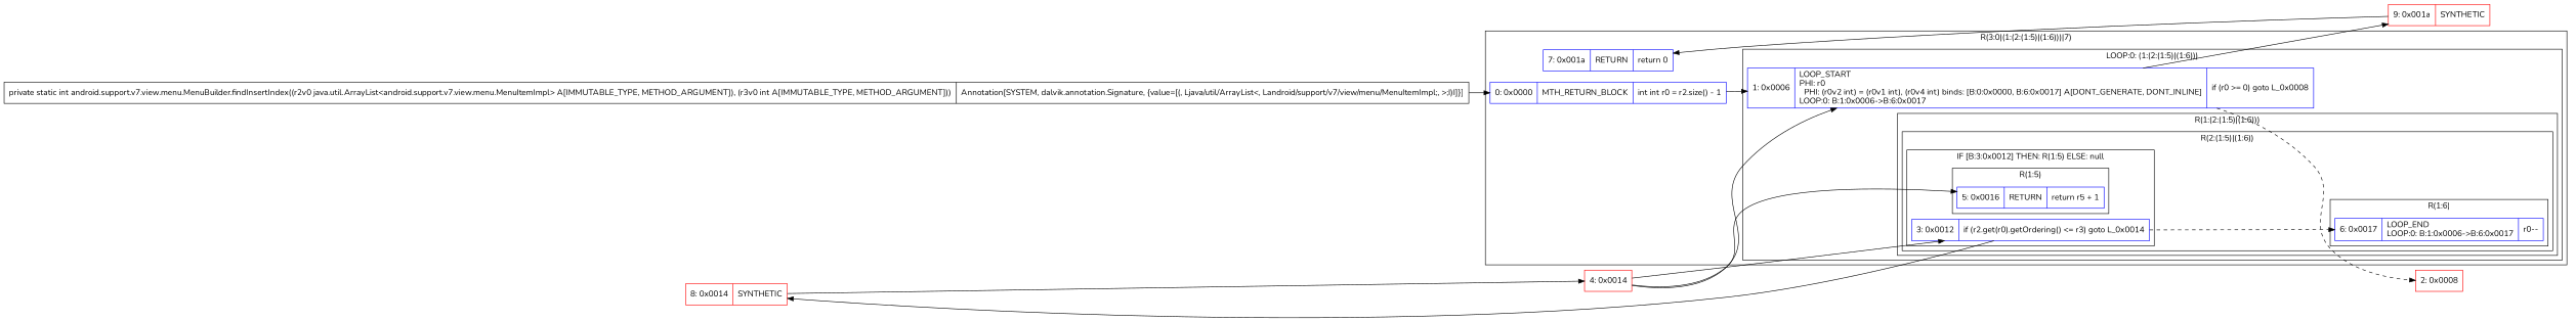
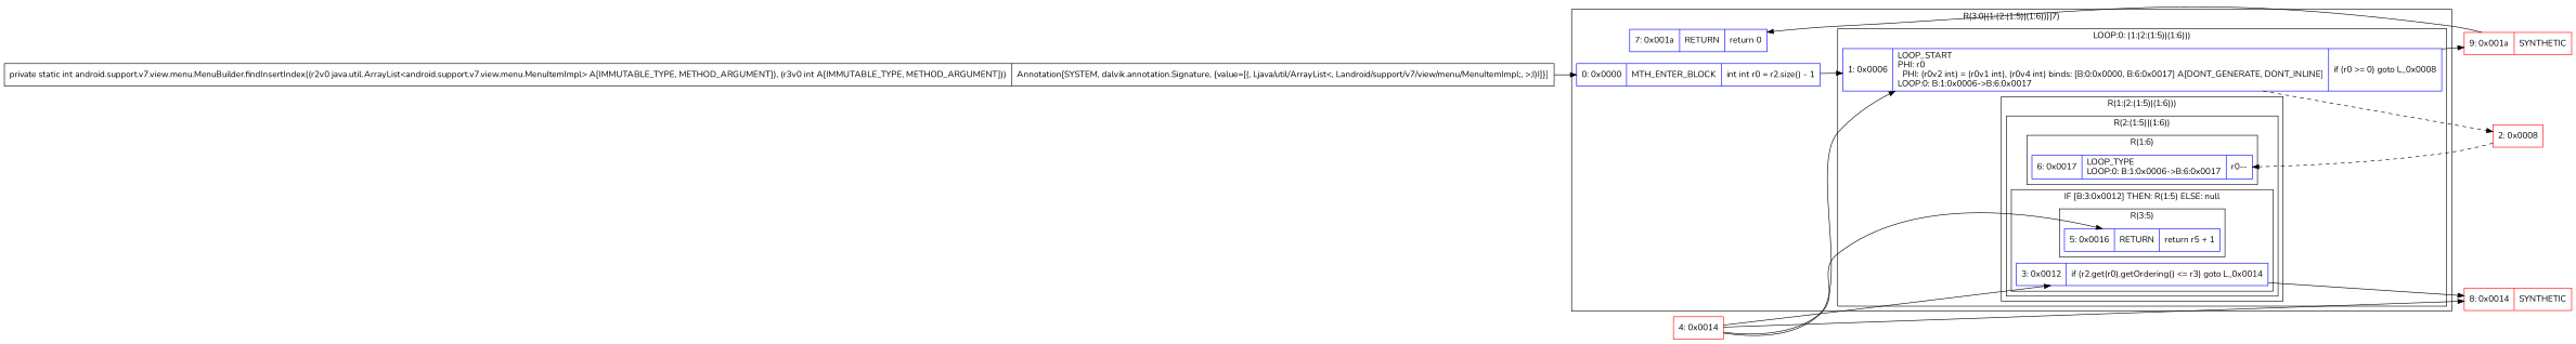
  digraph {
    fontname=Nunito
    rankdir=LR
    node [color=blue fontname=Nunito shape=record]
    edge [fontname=Nunito]
    n1 [label="{5\:\ 0x0016|RETURN\l|return r5 + 1\l}"]
    n2 [label="{3\:\ 0x0012|if (r2.get(r0).getOrdering() \<= r3) goto L_0x0014\l}"]
-   n3 [label="{6\:\ 0x0017|LOOP_END\lLOOP:0: B:1:0x0006\-\>B:6:0x0017\l|r0\-\-\l}"]
+   n3 [label="{6\:\ 0x0017|LOOP_TYPE\lLOOP:0: B:1:0x0006\-\>B:6:0x0017\l|r0\-\-\l}"]
    n4 [label="{1\:\ 0x0006|LOOP_START\lPHI: r0 \l  PHI: (r0v2 int) = (r0v1 int), (r0v4 int) binds: [B:0:0x0000, B:6:0x0017] A[DONT_GENERATE, DONT_INLINE]\lLOOP:0: B:1:0x0006\-\>B:6:0x0017\l|if (r0 \>= 0) goto L_0x0008\l}"]
-   n5 [label="{0\:\ 0x0000|MTH_RETURN_BLOCK\l|int int r0 = r2.size() \- 1\l}"]
+   n5 [label="{0\:\ 0x0000|MTH_ENTER_BLOCK\l|int int r0 = r2.size() \- 1\l}"]
    n6 [label="{7\:\ 0x001a|RETURN\l|return 0\l}"]
    n7 [color=red label="{8\:\ 0x0014|SYNTHETIC\l}"]
    n8 [color=red label="{2\:\ 0x0008}"]
    n9 [color=red label="{9\:\ 0x001a|SYNTHETIC\l}"]
    n10 [color=red label="{4\:\ 0x0014}"]
    n11 [label="{private static int android.support.v7.view.menu.MenuBuilder.findInsertIndex((r2v0 java.util.ArrayList\<android.support.v7.view.menu.MenuItemImpl\> A[IMMUTABLE_TYPE, METHOD_ARGUMENT]), (r3v0 int A[IMMUTABLE_TYPE, METHOD_ARGUMENT]))  | Annotation[SYSTEM, dalvik.annotation.Signature, \{value=[(, Ljava\/util\/ArrayList\<, Landroid\/support\/v7\/view\/menu\/MenuItemImpl;, \>;I)I]\}]\l}" color=""]
    subgraph cluster_1 {
      label="R(3:0|(1:(2:(1:5)|(1:6)))|7)"
      n5
      n6
      subgraph cluster_2 {
        label="LOOP:0: (1:(2:(1:5)|(1:6)))"
        n4
        subgraph cluster_3 {
          label="R(1:(2:(1:5)|(1:6)))"
          subgraph cluster_4 {
            label="R(2:(1:5)|(1:6))"
            subgraph cluster_5 {
              label="IF [B:3:0x0012] THEN: R(1:5) ELSE: null"
              n2
              subgraph cluster_6 {
-               label="R(1:5)"
+               label="R(3:5)"
                n1
              }
            }
            subgraph cluster_7 {
              label="R(1:6)"
              n3
            }
          }
        }
      }
    }
-   n2 -> n3 [style=dashed]
+   n8 -> n3 [style=dashed]
    n2 -> n7
    n4 -> n8 [style=dashed]
    n4 -> n9 [style=solid]
    n5 -> n4
-   n7 -> n10
+   n10 -> n7
    n9 -> n6
    n10 -> n1
    n10 -> n2
    n10 -> n4
    n11 -> n5
  }
